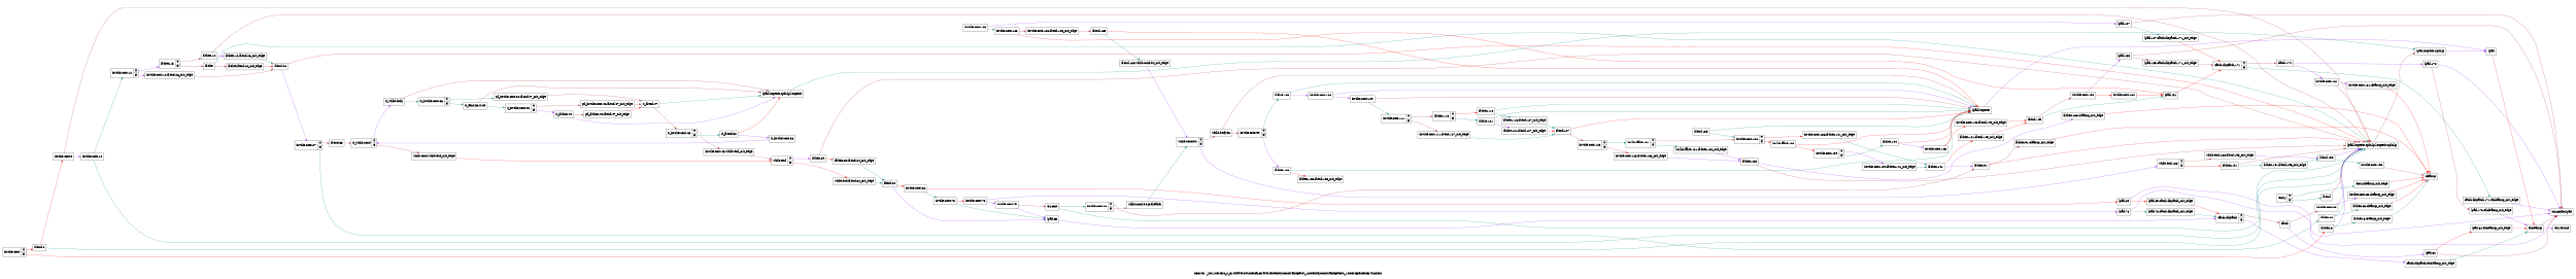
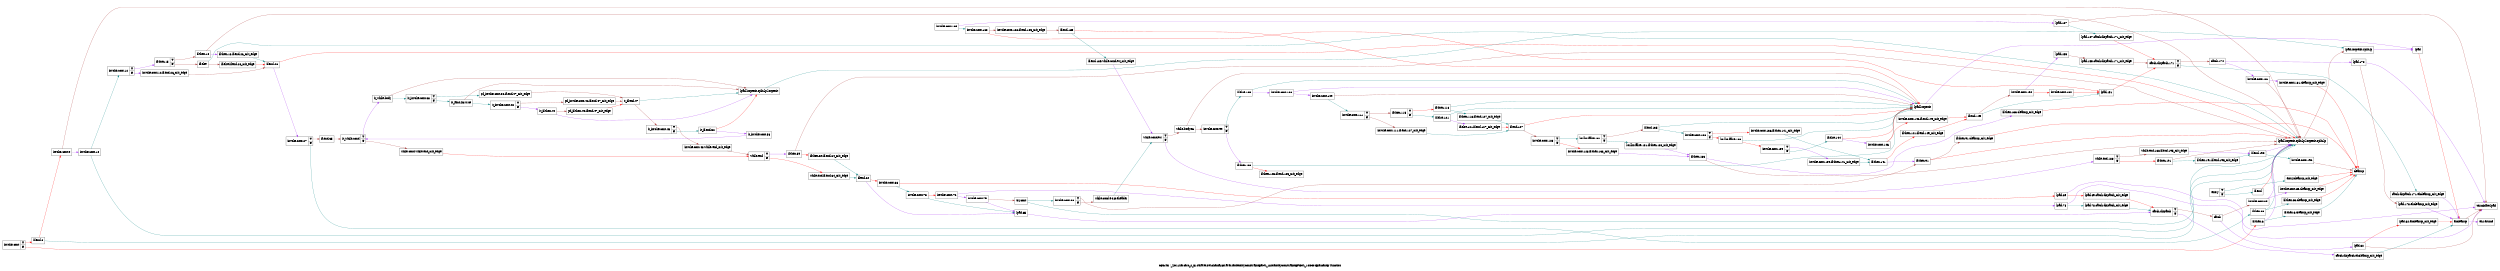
  digraph {
    label="CFG for '_ZN11xercesc_2_514TraverseSchema26traverseIdentityConstraintEPNS_18IdentityConstraintEPKNS_10DOMElementE' function"
    rankdir=LR
    node [shape=record]
    edge [color=teal]
    n1 [label="{entry|{<s0>T|<s1>F}}"]
    n2 [label="{entry.cleanup_crit_edge}"]
    n3 [label="{if.end}"]
    n4 [label="{cleanup}"]
    n5 [label="{lpad.loopexit.split-lp.loopexit.split-lp}"]
    n6 [label="{invoke.cont|{<s0>T|<s1>F}}"]
    n7 [label="{if.end.8}"]
    n8 [label="{if.then.6}"]
    n9 [label="{lpad.loopexit.split-lp}"]
    n10 [label="{invoke.cont.9}"]
    n11 [label="{if.then.6.cleanup_crit_edge}"]
    n12 [label="{lpad}"]
    n13 [label="{invoke.cont.10}"]
    n14 [label="{lpad.loopexit}"]
    n15 [label="{ehcleanup}"]
    n16 [label="{terminate.lpad}"]
    n17 [label="{eh.resume}"]
    n18 [label="{lpad.loopexit.split-lp.loopexit}"]
    n19 [label="{invoke.cont.12|{<s0>T|<s1>F}}"]
    n20 [label="{if.then.15|{<s0>T|<s1>F}}"]
    n21 [label="{invoke.cont.12.if.end.26_crit_edge}"]
    n22 [label="{if.then.18}"]
    n23 [label="{if.else}"]
    n24 [label="{if.end.26}"]
    n25 [label="{if.then.18.if.end.26_crit_edge}"]
    n26 [label="{if.else.if.end.26_crit_edge}"]
    n27 [label="{invoke.cont.27|{<s0>T|<s1>F}}"]
    n28 [label="{if.end.35}"]
    n29 [label="{if.then.33}"]
    n30 [label="{it_while.cond|{<s0>T|<s1>F}}"]
    n31 [label="{if.then.33.cleanup_crit_edge}"]
    n32 [label="{it_while.body}"]
    n33 [label="{while.cond.while.end_crit_edge}"]
    n34 [label="{it_invoke.cont.38|{<s0>T|<s1>F}}"]
    n35 [label="{while.end|{<s0>T|<s1>F}}"]
    n36 [label="{pd_invoke.cont.38.if.end.47_crit_edge}"]
    n37 [label="{it_land.lhs.true}"]
    n38 [label="{if.then.59}"]
    n39 [label="{while.end.if.end.64_crit_edge}"]
    n40 [label="{if.then.59.if.end.64_crit_edge}"]
    n41 [label="{if.end.64}"]
    n42 [label="{it_if.end.47}"]
    n43 [label="{it_invoke.cont.42|{<s0>T|<s1>F}}"]
    n44 [label="{it_invoke.cont.48|{<s0>T|<s1>F}}"]
    n45 [label="{pd_invoke.cont.42.if.end.47_crit_edge}"]
    n46 [label="{it_if.then.44}"]
    n47 [label="{invoke.cont.48.while.end_crit_edge}"]
    n48 [label="{it_if.end.52}"]
    n49 [label="{pd_if.then.44.if.end.47_crit_edge}"]
    n50 [label="{it_invoke.cont.56}"]
    n51 [label="{invoke.cont.66}"]
    n52 [label="{lpad.65}"]
    n53 [label="{invoke.cont.73}"]
    n54 [label="{lpad.69}"]
    n55 [label="{catch.dispatch|{<s0>T|<s1>F}}"]
    n56 [label="{invoke.cont.76}"]
    n57 [label="{lpad.69.catch.dispatch_crit_edge}"]
    n58 [label="{catch}"]
    n59 [label="{catch.dispatch.ehcleanup_crit_edge}"]
    n60 [label="{invoke.cont.79}"]
    n61 [label="{lpad.78}"]
    n62 [label="{try.cont}"]
    n63 [label="{lpad.78.catch.dispatch_crit_edge}"]
    n64 [label="{invoke.cont.88|{<s0>T|<s1>F}}"]
    n65 [label="{if.then.91}"]
    n66 [label="{while.cond.94.preheader}"]
    n67 [label="{invoke.cont.85}"]
    n68 [label="{lpad.82}"]
    n69 [label="{invoke.cont.85.cleanup_crit_edge}"]
    n70 [label="{lpad.82.ehcleanup_crit_edge}"]
    n71 [label="{if.then.91.cleanup_crit_edge}"]
    n72 [label="{while.cond.94|{<s0>T|<s1>F}}"]
    n73 [label="{while.body.96}"]
    n74 [label="{while.end.188|{<s0>T|<s1>F}}"]
    n75 [label="{invoke.cont.99|{<s0>T|<s1>F}}"]
    n76 [label="{while.end.188.if.end.195_crit_edge}"]
    n77 [label="{if.then.191}"]
    n78 [label="{if.else.105}"]
    n79 [label="{if.then.103}"]
    n80 [label="{if.end.195}"]
    n81 [label="{if.then.191.if.end.195_crit_edge}"]
    n82 [label="{invoke.cont.108}"]
    n83 [label="{if.then.103.if.end.185_crit_edge}"]
    n84 [label="{invoke.cont.109}"]
    n85 [label="{if.end.185}"]
    n86 [label="{if.end.185.while.cond.94_crit_edge}"]
    n87 [label="{invoke.cont.111|{<s0>T|<s1>F}}"]
    n88 [label="{if.then.115|{<s0>T|<s1>F}}"]
    n89 [label="{invoke.cont.111.if.end.127_crit_edge}"]
    n90 [label="{if.then.118}"]
    n91 [label="{if.else.121}"]
    n92 [label="{if.end.127}"]
    n93 [label="{if.then.118.if.end.127_crit_edge}"]
    n94 [label="{if.else.121.if.end.127_crit_edge}"]
    n95 [label="{invoke.cont.128|{<s0>T|<s1>F}}"]
    n96 [label="{lor.lhs.false.131|{<s0>T|<s1>F}}"]
    n97 [label="{invoke.cont.128.if.then.133_crit_edge}"]
    n98 [label="{if.end.135}"]
    n99 [label="{lor.lhs.false.131.if.then.133_crit_edge}"]
    n100 [label="{if.then.133}"]
    n101 [label="{invoke.cont.136|{<s0>T|<s1>F}}"]
    n102 [label="{if.then.133.cleanup_crit_edge}"]
    n103 [label="{invoke.cont.136.if.then.141_crit_edge}"]
    n104 [label="{lor.lhs.false.138}"]
    n105 [label="{if.then.141}"]
    n106 [label="{invoke.cont.139|{<s0>T|<s1>F}}"]
    n107 [label="{if.then.141.if.end.149_crit_edge}"]
    n108 [label="{invoke.cont.139.if.then.141_crit_edge}"]
    n109 [label="{if.else.144}"]
    n110 [label="{if.end.149}"]
    n111 [label="{invoke.cont.146}"]
    n112 [label="{invoke.cont.146.if.end.149_crit_edge}"]
    n113 [label="{invoke.cont.152}"]
    n114 [label="{lpad.151}"]
    n115 [label="{invoke.cont.162}"]
    n116 [label="{lpad.155}"]
    n117 [label="{catch.dispatch.171|{<s0>T|<s1>F}}"]
    n118 [label="{lpad.155.catch.dispatch.171_crit_edge}"]
    n119 [label="{catch.174}"]
    n120 [label="{catch.dispatch.171.ehcleanup_crit_edge}"]
    n121 [label="{invoke.cont.165}"]
    n122 [label="{invoke.cont.168}"]
    n123 [label="{lpad.167}"]
    n124 [label="{invoke.cont.168.if.end.185_crit_edge}"]
    n125 [label="{lpad.167.catch.dispatch.171_crit_edge}"]
    n126 [label="{invoke.cont.181}"]
    n127 [label="{lpad.178}"]
    n128 [label="{invoke.cont.181.cleanup_crit_edge}"]
    n129 [label="{lpad.178.ehcleanup_crit_edge}"]
    n130 [label="{invoke.cont.196}"]
    n1 -> n2 [tailport=s0]
    n1 -> n3 [tailport=s1]
    n2 -> n4 [color=red]
    n3 -> n5 [color=red]
    n5 -> n9 [color=brown]
    n6 -> n7 [color=red tailport=s0]
    n6 -> n8 [color=red tailport=s1]
    n7 -> n5
    n7 -> n10 [color=red]
    n8 -> n5 [color=purple]
    n8 -> n11
    n9 -> n12 [color=purple]
    n10 -> n5 [color=brown]
    n10 -> n13 [color=purple]
    n11 -> n4
    n12 -> n15 [color=red]
    n13 -> n5
    n13 -> n19
    n14 -> n12 [color=purple]
    n15 -> n16 [color=brown]
    n15 -> n17 [color=purple]
    n18 -> n9
    n19 -> n20 [color=purple tailport=s0]
    n19 -> n21 [color=purple tailport=s1]
    n20 -> n22 [color=brown tailport=s0]
    n20 -> n23 [color=brown tailport=s1]
    n21 -> n24 [color=brown]
    n22 -> n5 [color=brown]
    n22 -> n25 [color=purple]
    n23 -> n5
    n23 -> n26 [color=brown]
    n24 -> n5 [color=red]
    n24 -> n27 [color=purple]
    n25 -> n24
    n26 -> n24 [color=red]
    n27 -> n28 [color=brown tailport=s0]
    n27 -> n29 [tailport=s1]
    n28 -> n30 [color=brown]
    n29 -> n5
    n29 -> n31
    n30 -> n32 [color=purple tailport=s0]
    n30 -> n33 [color=brown tailport=s1]
    n31 -> n4 [color=red]
    n32 -> n18 [color=brown]
    n32 -> n34
    n33 -> n35 [color=red]
    n34 -> n36 [tailport=s0]
    n34 -> n37 [tailport=s1]
    n35 -> n38 [color=purple tailport=s0]
    n35 -> n39 [color=red tailport=s1]
    n36 -> n42 [color=brown]
    n37 -> n18 [color=brown]
    n37 -> n43
    n38 -> n5 [color=brown]
    n38 -> n40 [color=red]
    n39 -> n41
    n40 -> n41
    n41 -> n51 [color=red]
    n41 -> n52 [color=purple]
    n42 -> n18
    n42 -> n44 [color=brown]
    n43 -> n45 [color=brown tailport=s0]
    n43 -> n46 [color=purple tailport=s1]
    n44 -> n47 [color=brown tailport=s0]
    n44 -> n48 [tailport=s1]
    n45 -> n42 [color=brown]
    n46 -> n18 [color=purple]
    n46 -> n49 [color=brown]
    n47 -> n35 [color=brown]
    n48 -> n18 [color=red]
    n48 -> n50 [color=purple]
    n49 -> n42 [color=red]
    n50 -> n30 [color=purple]
    n51 -> n53
    n51 -> n54 [color=red]
    n52 -> n55 [color=purple]
    n53 -> n52
    n53 -> n56 [color=red]
    n54 -> n16 [color=purple]
    n54 -> n57 [color=red]
    n55 -> n58 [color=brown tailport=s0]
    n55 -> n59 [color=purple tailport=s1]
    n56 -> n60 [color=purple]
    n56 -> n61 [color=purple]
    n57 -> n55 [color=red]
    n58 -> n67 [color=brown]
    n58 -> n68 [color=purple]
    n59 -> n15
    n60 -> n52 [color=purple]
    n60 -> n62 [color=brown]
    n61 -> n16 [color=purple]
    n61 -> n63
    n62 -> n5
    n62 -> n64
    n63 -> n55
    n64 -> n65 [color=brown tailport=s0]
    n64 -> n66 [color=brown tailport=s1]
    n65 -> n5 [color=red]
    n65 -> n71 [color=brown]
    n66 -> n72
    n67 -> n5 [color=purple]
    n67 -> n69 [color=purple]
    n68 -> n16 [color=brown]
    n68 -> n70 [color=red]
    n69 -> n4 [color=red]
    n70 -> n15 [color=red]
    n71 -> n4 [color=red]
    n72 -> n73 [color=brown tailport=s0]
    n72 -> n74 [color=purple tailport=s1]
    n73 -> n14 [color=brown]
    n73 -> n75 [color=brown]
    n74 -> n76 [color=brown tailport=s0]
    n74 -> n77 [color=red tailport=s1]
    n75 -> n78 [tailport=s0]
    n75 -> n79 [color=purple tailport=s1]
    n76 -> n80 [color=purple]
    n77 -> n5 [color=brown]
    n77 -> n81
    n78 -> n14
    n78 -> n82 [color=purple]
    n79 -> n14
    n79 -> n83 [color=red]
    n80 -> n5 [color=purple]
    n80 -> n130
    n81 -> n80
    n82 -> n14 [color=purple]
    n82 -> n84 [color=purple]
    n84 -> n14 [color=brown]
    n84 -> n87
    n85 -> n14 [color=red]
    n85 -> n86
    n86 -> n72 [color=purple]
    n87 -> n88 [color=brown tailport=s0]
    n87 -> n89 [color=brown tailport=s1]
    n88 -> n90 [color=red tailport=s0]
    n88 -> n91 [tailport=s1]
    n89 -> n92
    n90 -> n14
    n90 -> n93
    n91 -> n14
    n91 -> n94 [color=purple]
    n92 -> n14 [color=red]
    n92 -> n95 [color=brown]
    n93 -> n92
    n94 -> n92 [color=red]
    n95 -> n96 [tailport=s0]
    n95 -> n97 [color=red tailport=s1]
-   n96 -> n101 [color=brown tailport=s0]
+   n96 -> n98 [color=brown tailport=s0]
    n96 -> n99 [tailport=s1]
    n97 -> n100 [color=purple]
    n98 -> n14
    n98 -> n101
    n99 -> n100 [color=purple]
    n100 -> n5 [color=brown]
    n100 -> n102 [color=purple]
    n101 -> n103 [color=red tailport=s0]
    n101 -> n104 [color=red tailport=s1]
    n102 -> n4 [color=red]
    n103 -> n105
-   n104 -> n14 [color=red]
+   n104 -> n14
    n104 -> n106 [color=red]
    n105 -> n65 [color=purple]
    n105 -> n107 [color=red]
    n106 -> n108 [color=purple tailport=s0]
    n106 -> n109 [tailport=s1]
    n107 -> n110 [color=red]
    n108 -> n105
    n109 -> n14 [color=red]
    n109 -> n111 [color=purple]
    n110 -> n113 [color=brown]
    n110 -> n114
    n111 -> n14 [color=brown]
    n111 -> n112 [color=red]
    n112 -> n110 [color=red]
    n113 -> n115 [color=red]
    n113 -> n116 [color=purple]
    n114 -> n117 [color=red]
    n115 -> n114 [color=red]
-   n116 -> n16 [color=brown]
    n116 -> n118 [color=brown]
    n117 -> n119 [color=brown tailport=s0]
    n117 -> n120 [tailport=s1]
    n118 -> n117 [color=brown]
    n119 -> n126 [color=purple]
    n119 -> n127 [color=purple]
-   n120 -> n16 [color=purple]
+   n120 -> n15 [color=purple]
    n121 -> n122
    n121 -> n123 [color=purple]
    n122 -> n114 [color=red]
    n122 -> n124 [color=brown]
    n123 -> n16 [color=brown]
    n123 -> n125
    n124 -> n85 [color=brown]
    n125 -> n117 [color=red]
    n126 -> n5 [color=brown]
    n126 -> n128 [color=purple]
    n127 -> n16 [color=purple]
    n127 -> n129 [color=brown]
    n128 -> n4 [color=red]
    n129 -> n15 [color=purple]
    n130 -> n4 [color=brown]
  }
